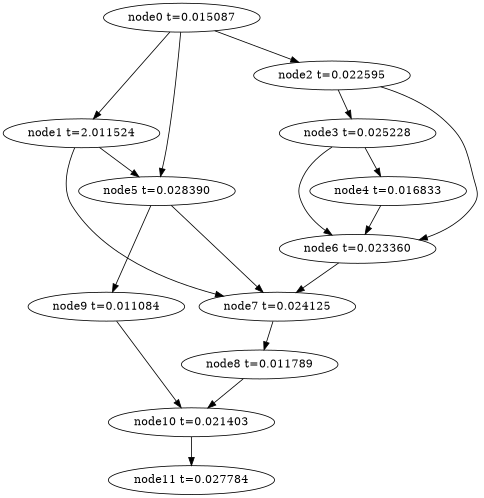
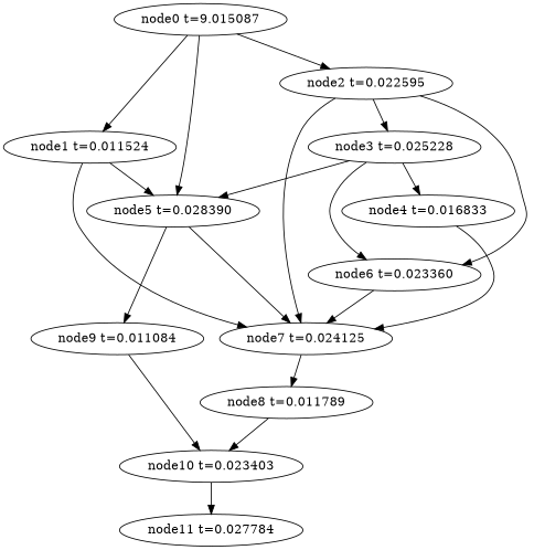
  digraph {
    n1 [label="node11 t=0.027784"]
-   n2 [label="node10 t=0.021403"]
+   n2 [label="node10 t=0.023403"]
    n3 [label="node9 t=0.011084"]
    n4 [label="node8 t=0.011789"]
    n5 [label="node7 t=0.024125"]
    n6 [label="node6 t=0.023360"]
    n7 [label="node5 t=0.028390"]
    n8 [label="node4 t=0.016833"]
    n9 [label="node3 t=0.025228"]
    n10 [label="node2 t=0.022595"]
-   n11 [label="node1 t=2.011524"]
-   n12 [label="node0 t=0.015087"]
+   n11 [label="node1 t=0.011524"]
+   n12 [label="node0 t=9.015087"]
    n2 -> n1
    n3 -> n2
    n4 -> n2
    n5 -> n4
    n6 -> n5
    n7 -> n3
    n7 -> n5
-   n8 -> n6
+   n8 -> n5
    n9 -> n6
+   n9 -> n7
    n9 -> n8
+   n10 -> n5
    n10 -> n6
    n10 -> n9
    n11 -> n5
    n11 -> n7
    n12 -> n7
    n12 -> n10
    n12 -> n11
  }
